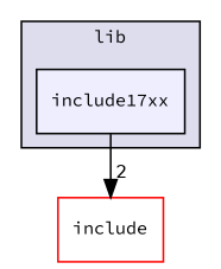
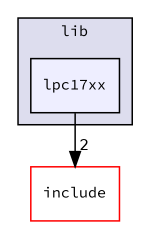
  digraph {
    compound=true
    fontname="Source Code Pro"
    node [fontname="Source Code Pro" fontsize=10 shape=box style=filled]
-   n1 [fillcolor="#eeeeff" label=include17xx pencolor=black]
+   n1 [fillcolor="#eeeeff" label=lpc17xx pencolor=black]
    n2 [color=red fillcolor=white label=include]
    subgraph cluster_1 {
      bgcolor="#ddddee"
      fontsize=10
      label=lib
      pencolor=black
      n1
    }
    n1 -> n2 [headlabel=2 labeldistance=1.5 labelfontname=Helvetica labelfontsize=10 fontname="Source Code Pro"]
  }
